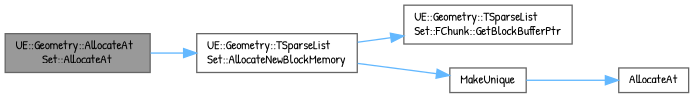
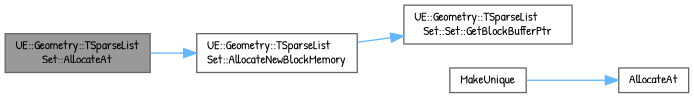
  digraph {
    fontname="Patrick Hand"
    rankdir=LR
    node [color=grey40 fillcolor=white fontname="Patrick Hand" fontsize=10 shape=box style=filled]
    edge [color=steelblue1 fontname="Patrick Hand" fontsize=10 labelfontname=Helvetica labelfontsize=10 style=solid]
-   n1 [color=gray40 fillcolor=grey60 fontcolor=black height=0.2 label="UE::Geometry::AllocateAt\lSet::AllocateAt" width=0.4]
+   n1 [color=gray40 fillcolor=grey60 fontcolor=black height=0.2 label="UE::Geometry::TSparseList\lSet::AllocateAt" width=0.4]
    n2 [height=0.2 label="UE::Geometry::TSparseList\lSet::AllocateNewBlockMemory" width=0.4]
-   n3 [height=0.2 label="UE::Geometry::TSparseList\lSet::FChunk::GetBlockBufferPtr" width=0.4]
+   n3 [height=0.2 label="UE::Geometry::TSparseList\lSet::Set::GetBlockBufferPtr" width=0.4]
    n4 [height=0.2 label=MakeUnique width=0.4]
    n5 [height=0.2 label=AllocateAt width=0.4]
    n1 -> n2
    n2 -> n3
-   n2 -> n4
    n4 -> n5
  }
